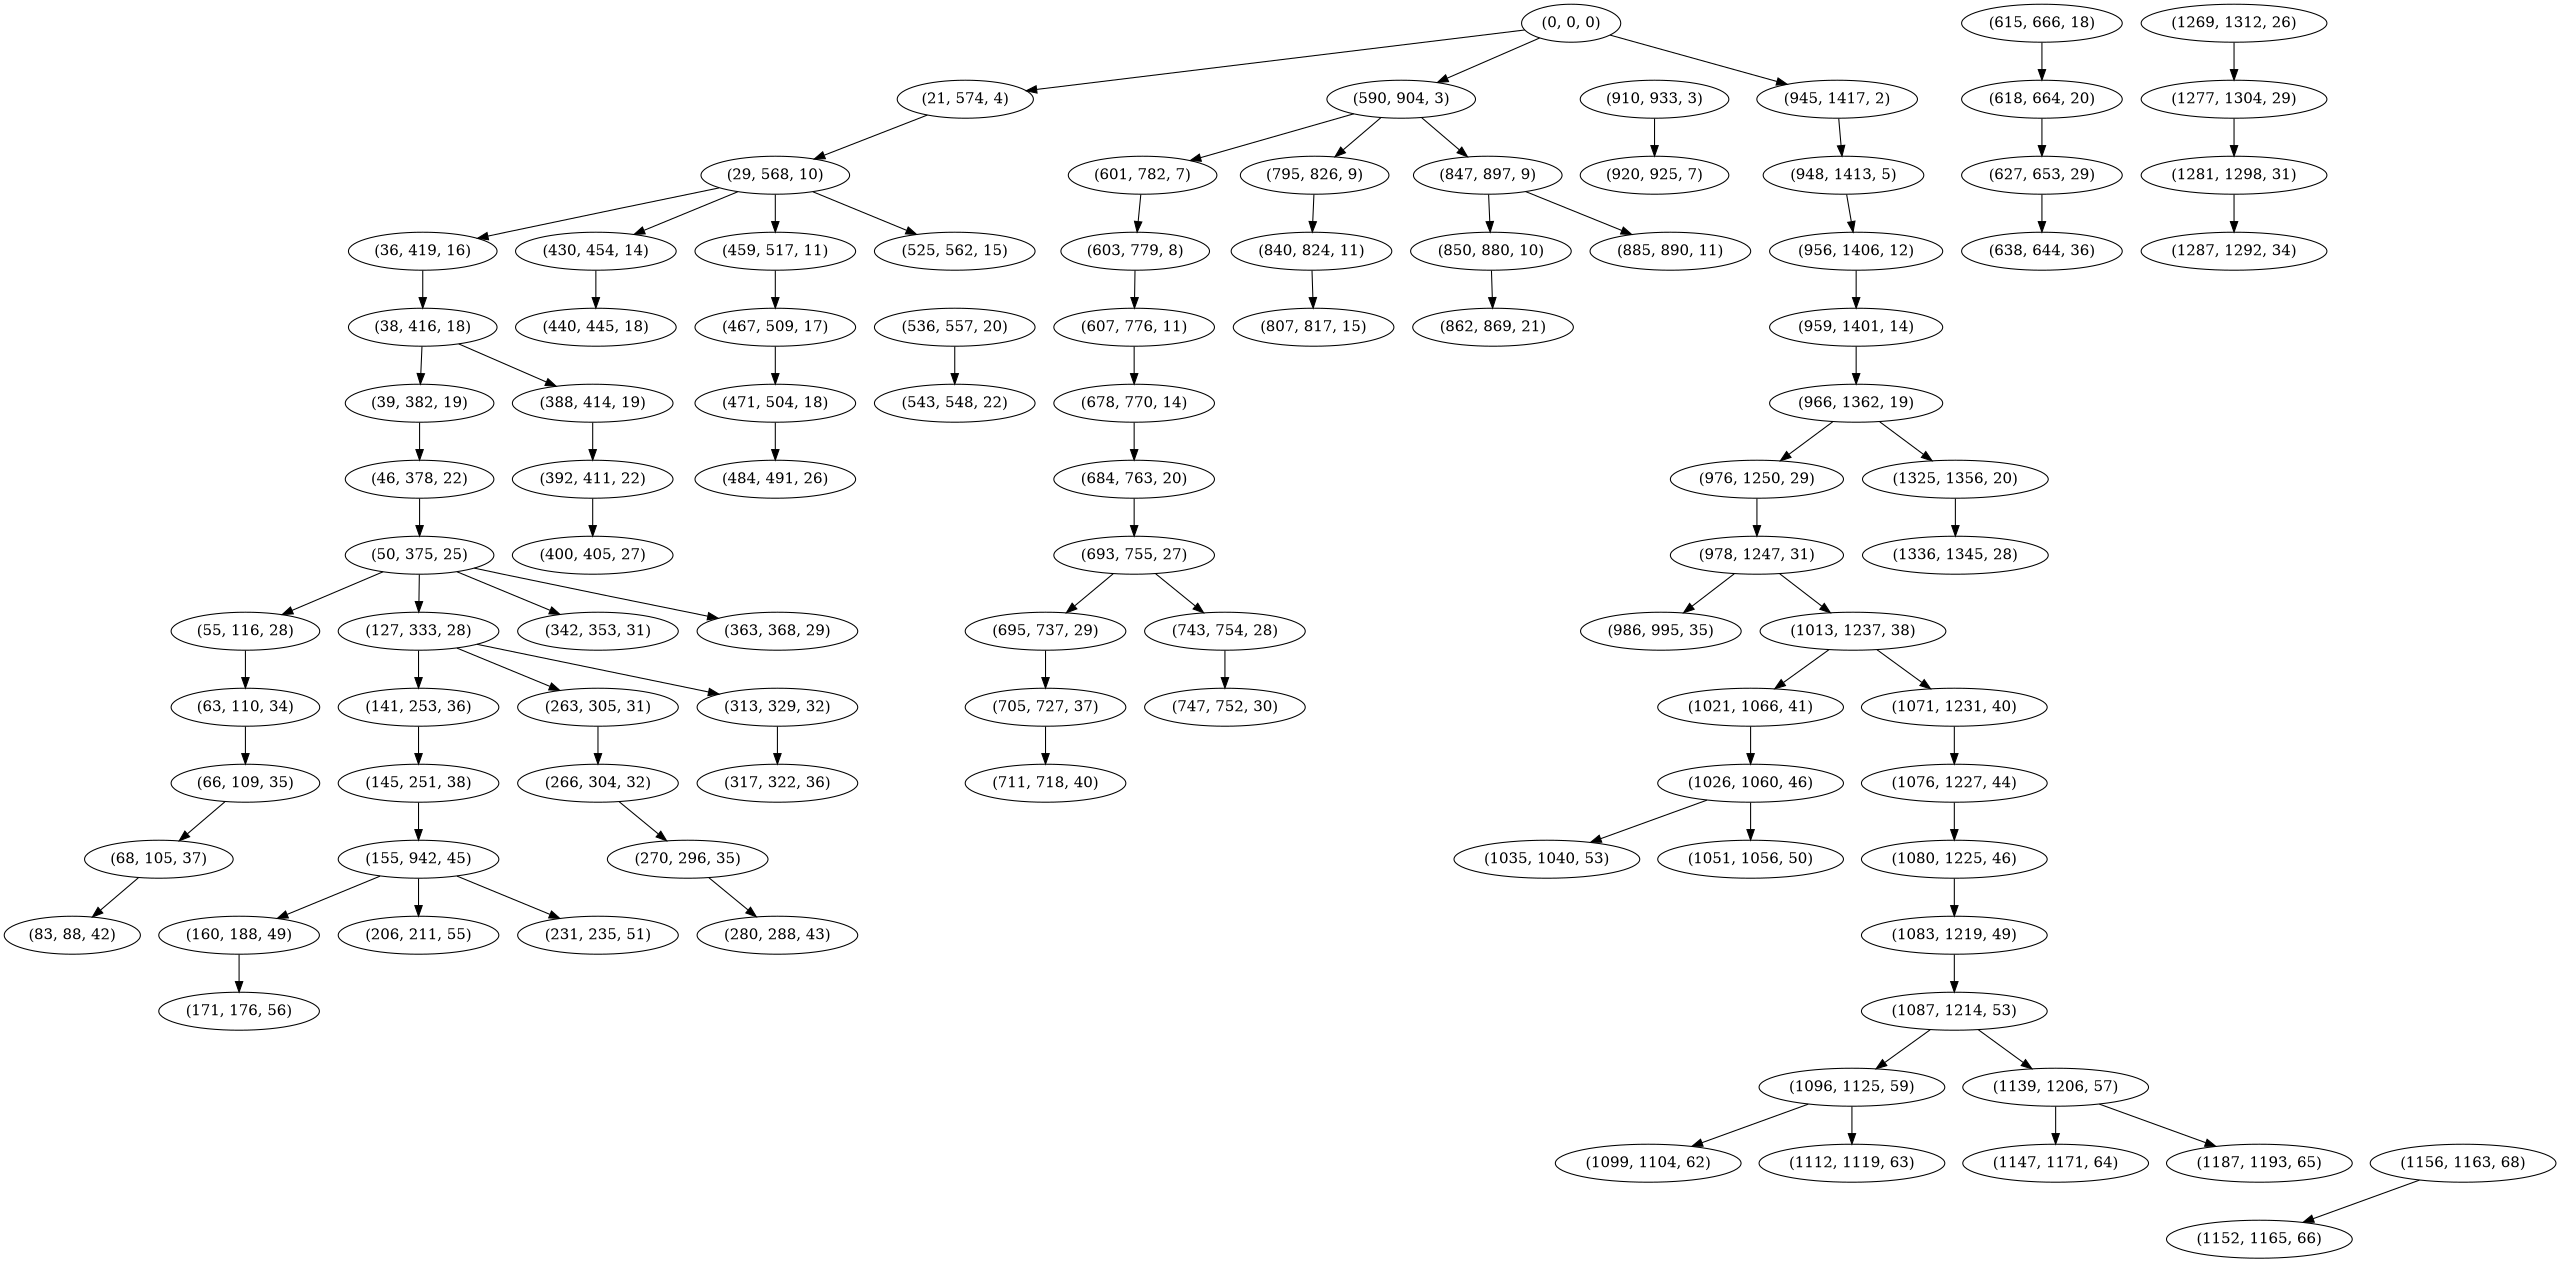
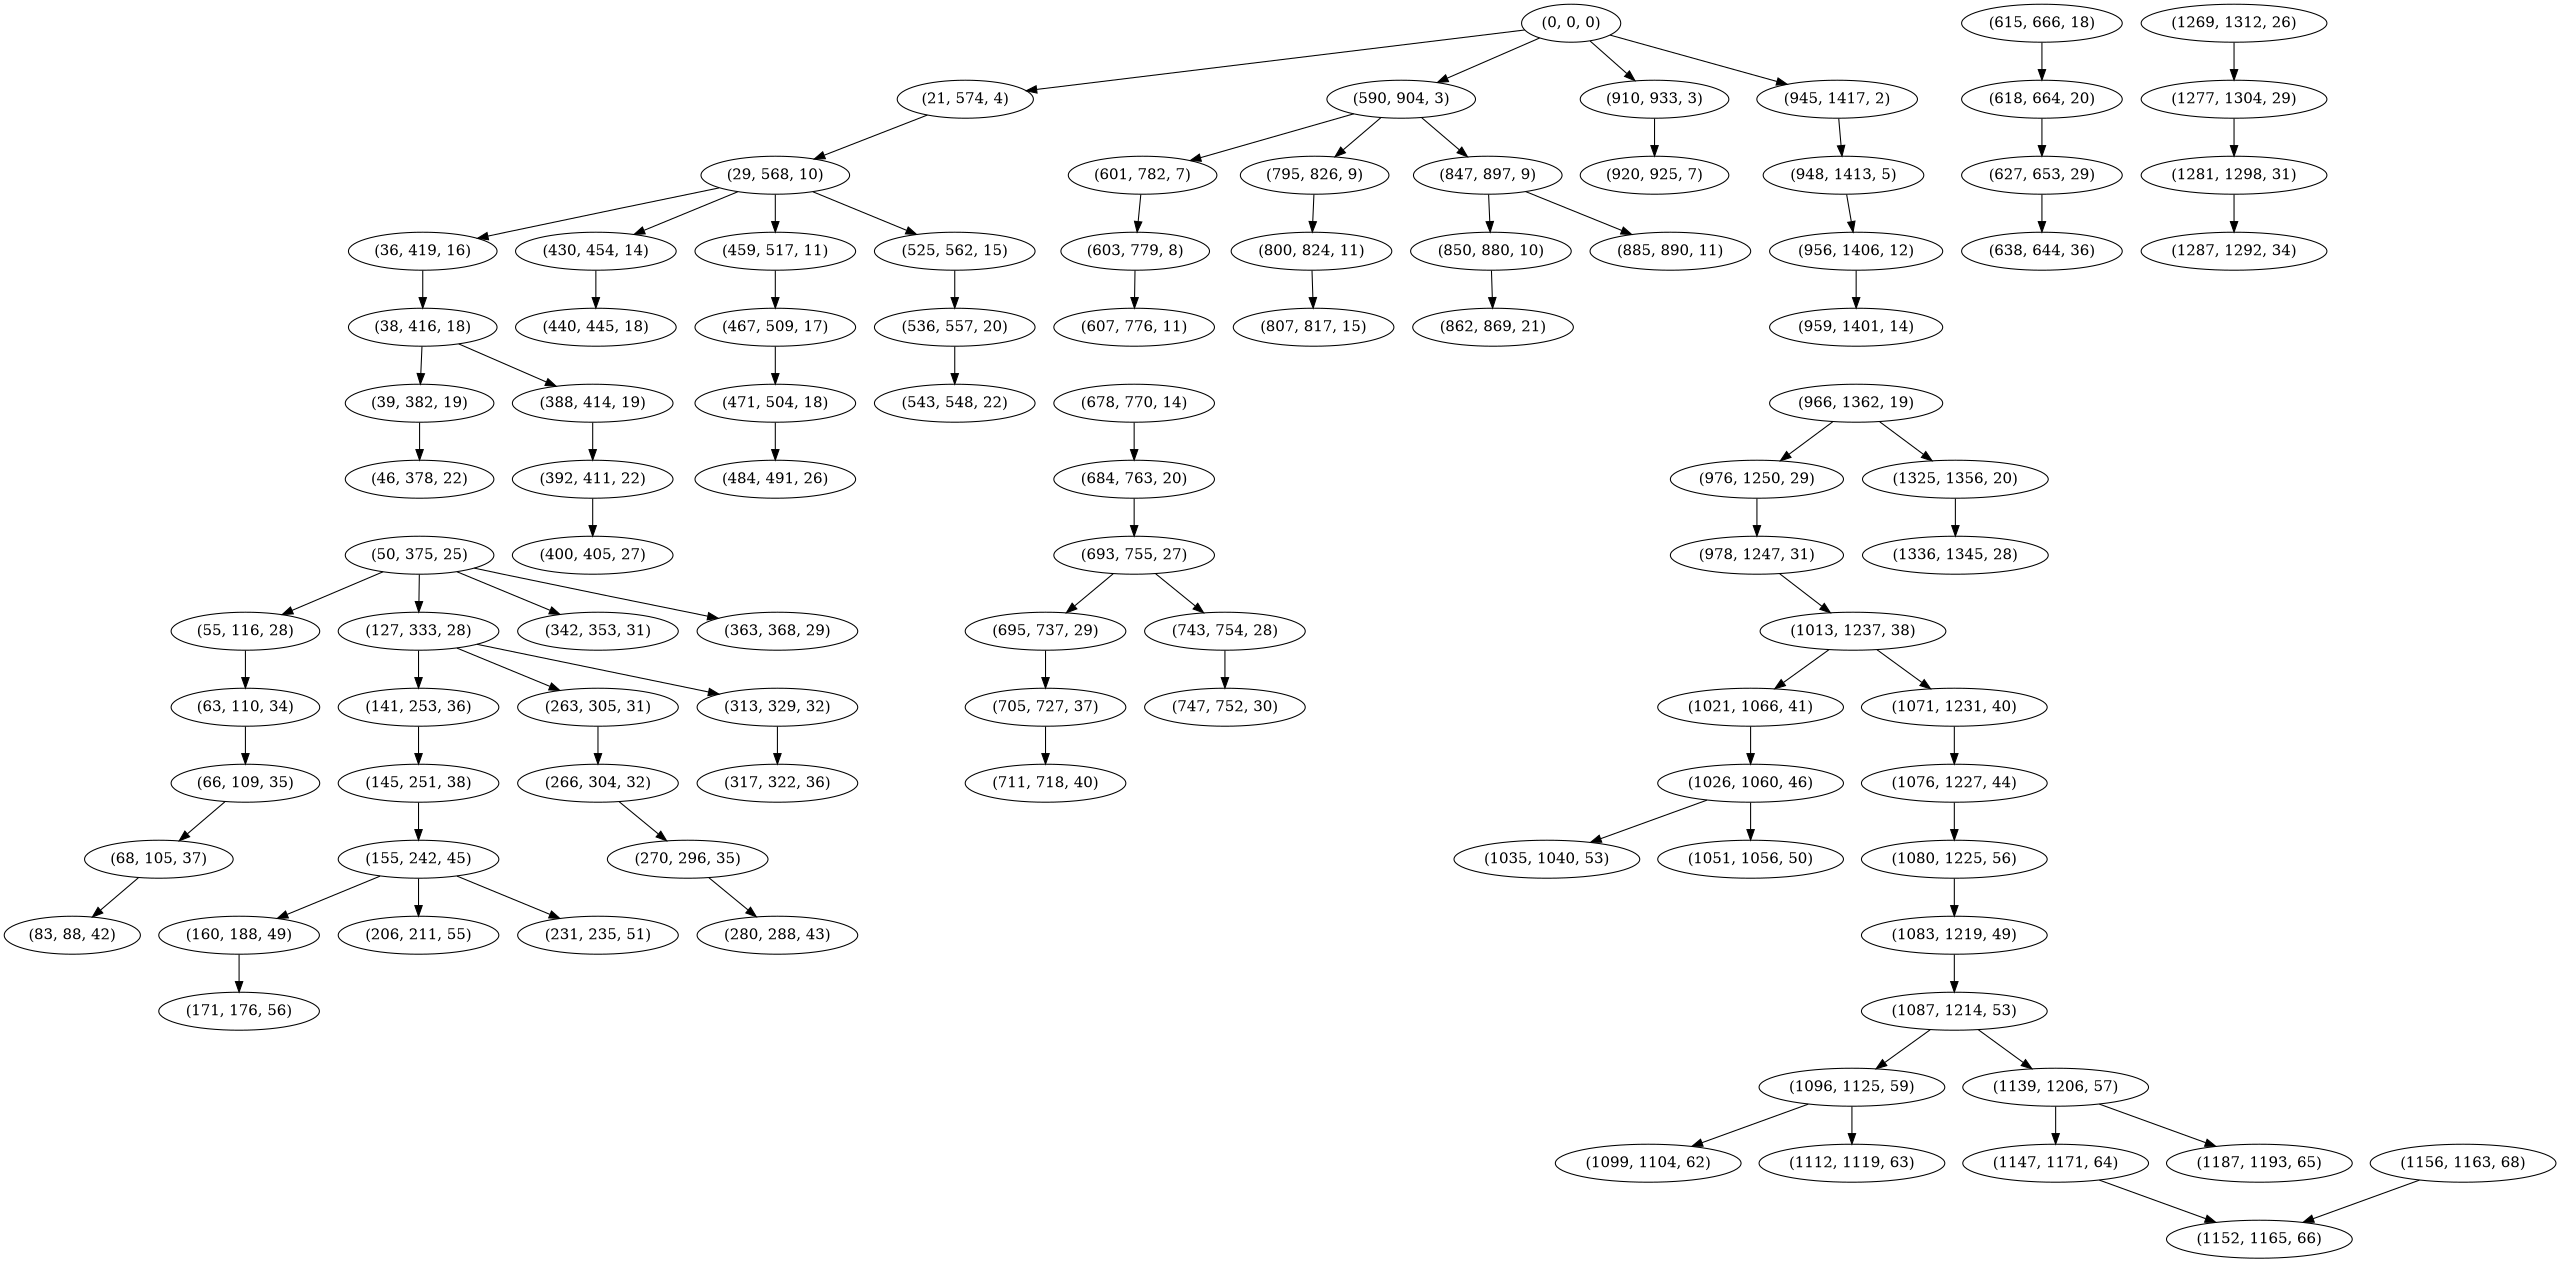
  digraph {
    "(0, 0, 0)"
    "(21, 574, 4)"
    "(590, 904, 3)"
    "(910, 933, 3)"
    "(945, 1417, 2)"
    "(29, 568, 10)"
    "(601, 782, 7)"
    "(795, 826, 9)"
    "(847, 897, 9)"
    "(920, 925, 7)"
    "(948, 1413, 5)"
    "(36, 419, 16)"
    "(430, 454, 14)"
    "(459, 517, 11)"
    "(525, 562, 15)"
    "(38, 416, 18)"
    "(440, 445, 18)"
    "(467, 509, 17)"
    "(536, 557, 20)"
    "(39, 382, 19)"
    "(388, 414, 19)"
    "(46, 378, 22)"
    "(392, 411, 22)"
    "(50, 375, 25)"
    "(55, 116, 28)"
    "(127, 333, 28)"
    "(342, 353, 31)"
    "(363, 368, 29)"
    "(63, 110, 34)"
    "(141, 253, 36)"
    "(263, 305, 31)"
    "(313, 329, 32)"
    "(66, 109, 35)"
    "(68, 105, 37)"
    "(83, 88, 42)"
    "(145, 251, 38)"
    "(266, 304, 32)"
    "(317, 322, 36)"
-   "(155, 242, 45)" [label="(155, 942, 45)"]
+   "(155, 242, 45)"
    "(160, 188, 49)"
    "(206, 211, 55)"
    "(231, 235, 51)"
    "(171, 176, 56)"
    "(270, 296, 35)"
    "(280, 288, 43)"
    "(400, 405, 27)"
    "(471, 504, 18)"
    "(484, 491, 26)"
    "(543, 548, 22)"
    "(603, 779, 8)"
-   "(800, 824, 11)" [label="(840, 824, 11)"]
+   "(800, 824, 11)"
    "(850, 880, 10)"
    "(885, 890, 11)"
    "(607, 776, 11)"
    "(678, 770, 14)"
    "(615, 666, 18)"
    "(618, 664, 20)"
    "(684, 763, 20)"
    "(627, 653, 29)"
    "(638, 644, 36)"
    "(693, 755, 27)"
    "(695, 737, 29)"
    "(743, 754, 28)"
    "(705, 727, 37)"
    "(747, 752, 30)"
    "(711, 718, 40)"
    "(807, 817, 15)"
    "(862, 869, 21)"
    "(956, 1406, 12)"
    "(959, 1401, 14)"
    "(966, 1362, 19)"
    "(976, 1250, 29)"
    "(1325, 1356, 20)"
    "(978, 1247, 31)"
    "(1269, 1312, 26)"
    "(1277, 1304, 29)"
    "(1336, 1345, 28)"
-   "(986, 995, 35)"
    "(1013, 1237, 38)"
    "(1021, 1066, 41)"
    "(1071, 1231, 40)"
    "(1026, 1060, 46)"
    "(1076, 1227, 44)"
    "(1035, 1040, 53)"
    "(1051, 1056, 50)"
-   "(1080, 1225, 46)"
+   "(1080, 1225, 46)" [label="(1080, 1225, 56)"]
    "(1083, 1219, 49)"
    "(1087, 1214, 53)"
    "(1096, 1125, 59)"
    "(1139, 1206, 57)"
    "(1099, 1104, 62)"
    "(1112, 1119, 63)"
    "(1147, 1171, 64)"
    "(1187, 1193, 65)"
    "(1152, 1165, 66)"
    "(1156, 1163, 68)"
    "(1281, 1298, 31)"
    "(1287, 1292, 34)"
    "(0, 0, 0)" -> "(21, 574, 4)"
    "(0, 0, 0)" -> "(590, 904, 3)"
+   "(0, 0, 0)" -> "(910, 933, 3)"
    "(0, 0, 0)" -> "(945, 1417, 2)"
    "(21, 574, 4)" -> "(29, 568, 10)"
    "(590, 904, 3)" -> "(601, 782, 7)"
    "(590, 904, 3)" -> "(795, 826, 9)"
    "(590, 904, 3)" -> "(847, 897, 9)"
    "(910, 933, 3)" -> "(920, 925, 7)"
    "(945, 1417, 2)" -> "(948, 1413, 5)"
    "(29, 568, 10)" -> "(36, 419, 16)"
    "(29, 568, 10)" -> "(430, 454, 14)"
    "(29, 568, 10)" -> "(459, 517, 11)"
    "(29, 568, 10)" -> "(525, 562, 15)"
    "(601, 782, 7)" -> "(603, 779, 8)"
    "(795, 826, 9)" -> "(800, 824, 11)"
    "(847, 897, 9)" -> "(850, 880, 10)"
    "(847, 897, 9)" -> "(885, 890, 11)"
    "(948, 1413, 5)" -> "(956, 1406, 12)"
    "(36, 419, 16)" -> "(38, 416, 18)"
    "(430, 454, 14)" -> "(440, 445, 18)"
    "(459, 517, 11)" -> "(467, 509, 17)"
+   "(525, 562, 15)" -> "(536, 557, 20)"
    "(38, 416, 18)" -> "(39, 382, 19)"
    "(38, 416, 18)" -> "(388, 414, 19)"
    "(467, 509, 17)" -> "(471, 504, 18)"
    "(536, 557, 20)" -> "(543, 548, 22)"
    "(39, 382, 19)" -> "(46, 378, 22)"
    "(388, 414, 19)" -> "(392, 411, 22)"
-   "(46, 378, 22)" -> "(50, 375, 25)"
    "(392, 411, 22)" -> "(400, 405, 27)"
    "(50, 375, 25)" -> "(55, 116, 28)"
    "(50, 375, 25)" -> "(127, 333, 28)"
    "(50, 375, 25)" -> "(342, 353, 31)"
    "(50, 375, 25)" -> "(363, 368, 29)"
    "(55, 116, 28)" -> "(63, 110, 34)"
    "(127, 333, 28)" -> "(141, 253, 36)"
    "(127, 333, 28)" -> "(263, 305, 31)"
    "(127, 333, 28)" -> "(313, 329, 32)"
    "(63, 110, 34)" -> "(66, 109, 35)"
    "(141, 253, 36)" -> "(145, 251, 38)"
    "(263, 305, 31)" -> "(266, 304, 32)"
    "(313, 329, 32)" -> "(317, 322, 36)"
    "(66, 109, 35)" -> "(68, 105, 37)"
    "(68, 105, 37)" -> "(83, 88, 42)"
    "(145, 251, 38)" -> "(155, 242, 45)"
    "(266, 304, 32)" -> "(270, 296, 35)"
    "(155, 242, 45)" -> "(160, 188, 49)"
    "(155, 242, 45)" -> "(206, 211, 55)"
    "(155, 242, 45)" -> "(231, 235, 51)"
    "(160, 188, 49)" -> "(171, 176, 56)"
    "(270, 296, 35)" -> "(280, 288, 43)"
    "(471, 504, 18)" -> "(484, 491, 26)"
    "(603, 779, 8)" -> "(607, 776, 11)"
    "(800, 824, 11)" -> "(807, 817, 15)"
    "(850, 880, 10)" -> "(862, 869, 21)"
-   "(607, 776, 11)" -> "(678, 770, 14)"
    "(678, 770, 14)" -> "(684, 763, 20)"
    "(615, 666, 18)" -> "(618, 664, 20)"
    "(618, 664, 20)" -> "(627, 653, 29)"
    "(684, 763, 20)" -> "(693, 755, 27)"
    "(627, 653, 29)" -> "(638, 644, 36)"
    "(693, 755, 27)" -> "(695, 737, 29)"
    "(693, 755, 27)" -> "(743, 754, 28)"
    "(695, 737, 29)" -> "(705, 727, 37)"
    "(743, 754, 28)" -> "(747, 752, 30)"
    "(705, 727, 37)" -> "(711, 718, 40)"
    "(956, 1406, 12)" -> "(959, 1401, 14)"
-   "(959, 1401, 14)" -> "(966, 1362, 19)"
    "(966, 1362, 19)" -> "(976, 1250, 29)"
    "(966, 1362, 19)" -> "(1325, 1356, 20)"
    "(976, 1250, 29)" -> "(978, 1247, 31)"
    "(1325, 1356, 20)" -> "(1336, 1345, 28)"
-   "(978, 1247, 31)" -> "(986, 995, 35)"
    "(978, 1247, 31)" -> "(1013, 1237, 38)"
    "(1269, 1312, 26)" -> "(1277, 1304, 29)"
    "(1277, 1304, 29)" -> "(1281, 1298, 31)"
    "(1013, 1237, 38)" -> "(1021, 1066, 41)"
    "(1013, 1237, 38)" -> "(1071, 1231, 40)"
    "(1021, 1066, 41)" -> "(1026, 1060, 46)"
    "(1071, 1231, 40)" -> "(1076, 1227, 44)"
    "(1026, 1060, 46)" -> "(1035, 1040, 53)"
    "(1026, 1060, 46)" -> "(1051, 1056, 50)"
    "(1076, 1227, 44)" -> "(1080, 1225, 46)"
    "(1080, 1225, 46)" -> "(1083, 1219, 49)"
    "(1083, 1219, 49)" -> "(1087, 1214, 53)"
    "(1087, 1214, 53)" -> "(1096, 1125, 59)"
    "(1087, 1214, 53)" -> "(1139, 1206, 57)"
    "(1096, 1125, 59)" -> "(1099, 1104, 62)"
    "(1096, 1125, 59)" -> "(1112, 1119, 63)"
    "(1139, 1206, 57)" -> "(1147, 1171, 64)"
    "(1139, 1206, 57)" -> "(1187, 1193, 65)"
+   "(1147, 1171, 64)" -> "(1152, 1165, 66)"
    "(1156, 1163, 68)" -> "(1152, 1165, 66)"
    "(1281, 1298, 31)" -> "(1287, 1292, 34)"
  }
